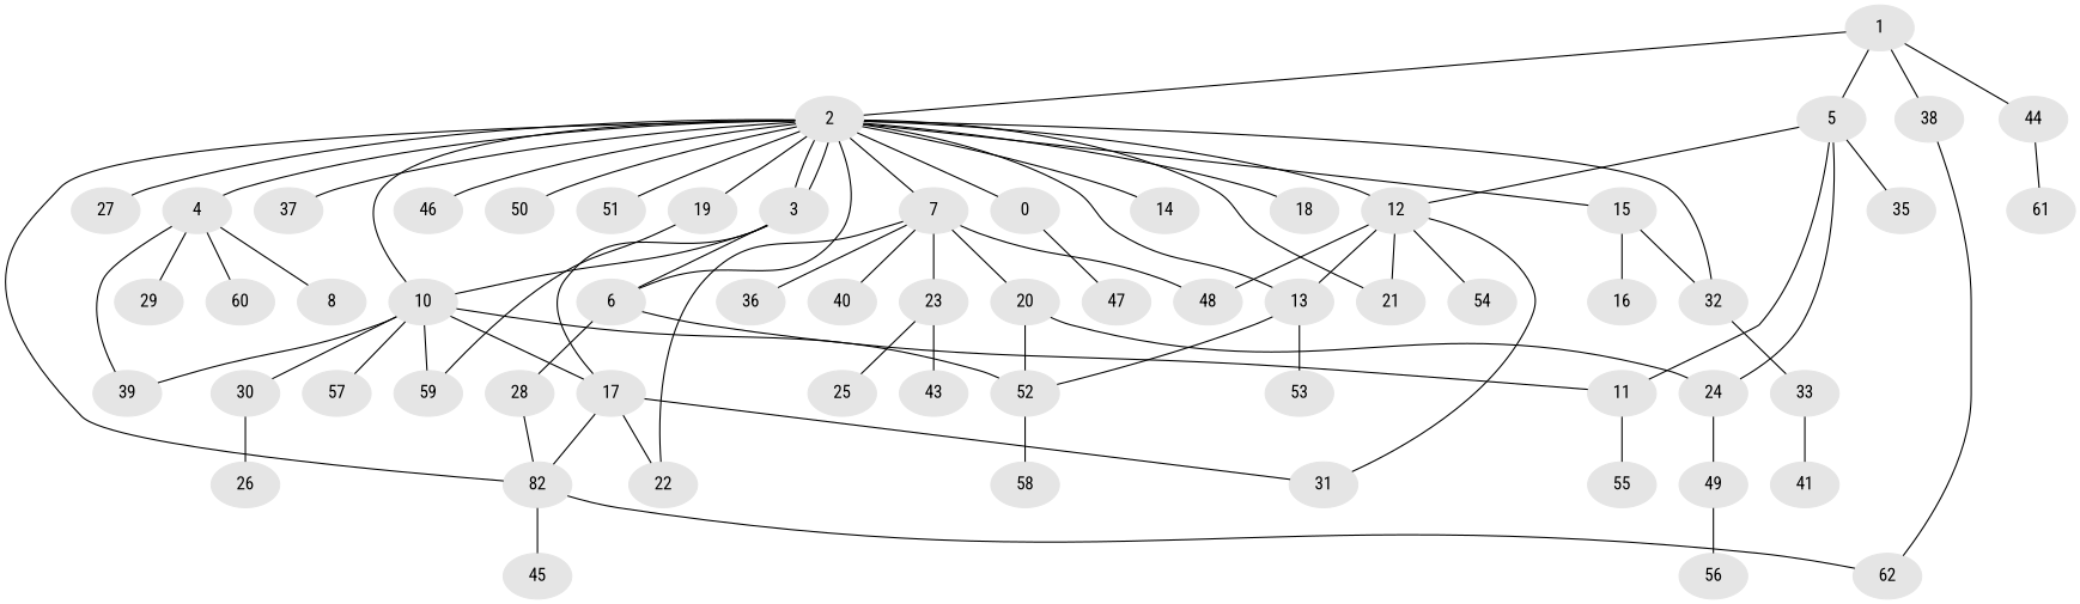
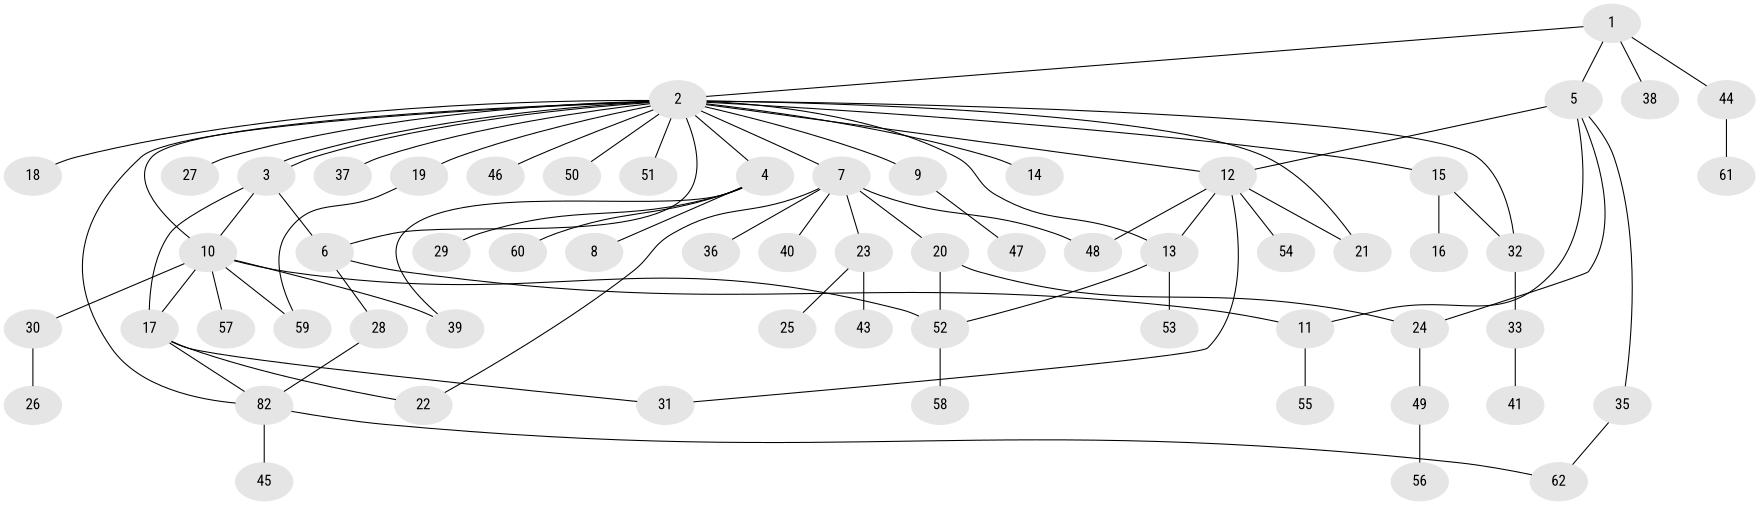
  graph {
    fontname="Roboto Condensed"
    node [color=gray90 fontname="Roboto Condensed" style=filled]
    edge [fontname="Roboto Condensed"]
    1
    2
    5
    38
    44
    3
    4
    6
    7
-   9 [label=0]
+   9
    10
    12
    13
    14
    15
    18
    19
    21
    27
    32
    37
    n22 [label=82]
    46
    50
    51
    11
    24
    35
    62
    61
    17
    8
    29
    39
    60
    28
    20
    22
    23
    36
    40
    48
    47
    30
    52
    57
    59
    31
    54
    53
    16
    33
    45
    55
    49
    25
    43
    26
    58
    56
    41
    1 -- 2
    1 -- 5
    1 -- 38
    1 -- 44
    2 -- 3
    2 -- 3
    2 -- 4
    2 -- 6
    2 -- 7
    2 -- 9
    2 -- 10
    2 -- 12
    2 -- 13
    2 -- 14
    2 -- 15
    2 -- 18
    2 -- 19
    2 -- 21
    2 -- 27
    2 -- 32
    2 -- 37
    2 -- n22
    2 -- 46
    2 -- 50
    2 -- 51
    5 -- 12
    5 -- 11
    5 -- 24
    5 -- 35
-   38 -- 62
+   35 -- 62
    44 -- 61
    3 -- 6
    3 -- 10
    3 -- 17
    4 -- 8
    4 -- 29
    4 -- 39
    4 -- 60
    6 -- 11
    6 -- 28
    7 -- 20
    7 -- 22
    7 -- 23
    7 -- 36
    7 -- 40
    7 -- 48
    9 -- 47
    10 -- 17
    10 -- 39
    10 -- 30
    10 -- 52
    10 -- 57
    10 -- 59
    12 -- 13
    12 -- 21
    12 -- 48
    12 -- 31
    12 -- 54
    13 -- 52
    13 -- 53
    15 -- 32
    15 -- 16
    19 -- 59
    32 -- 33
    n22 -- 62
    n22 -- 45
    11 -- 55
    24 -- 49
    17 -- n22
    17 -- 22
    17 -- 31
    28 -- n22
    20 -- 24
    20 -- 52
    23 -- 25
    23 -- 43
    30 -- 26
    52 -- 58
    33 -- 41
    49 -- 56
  }
